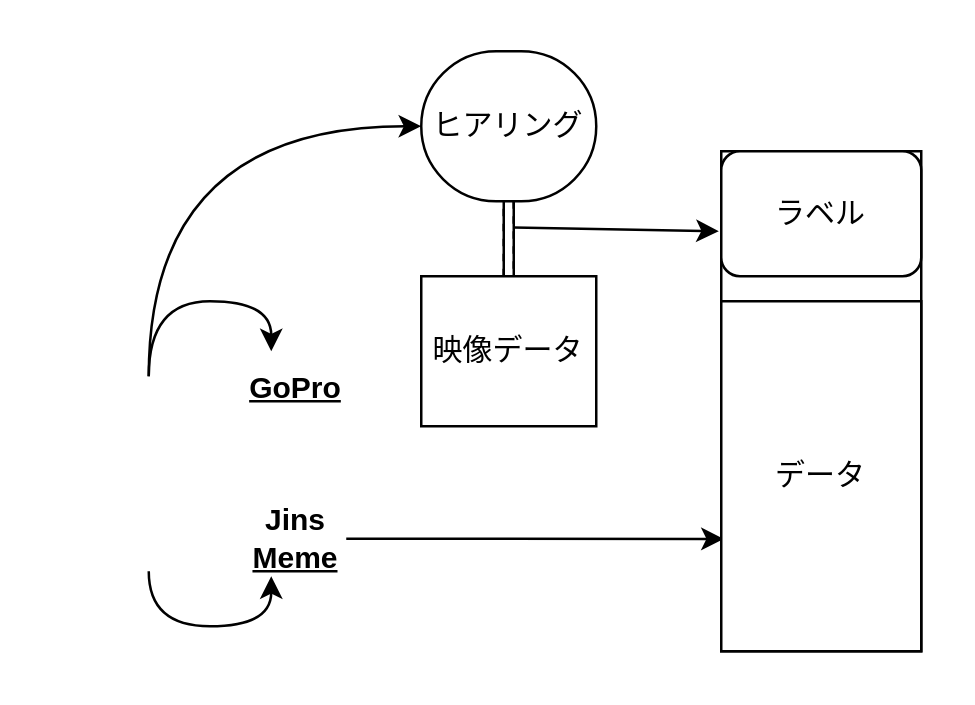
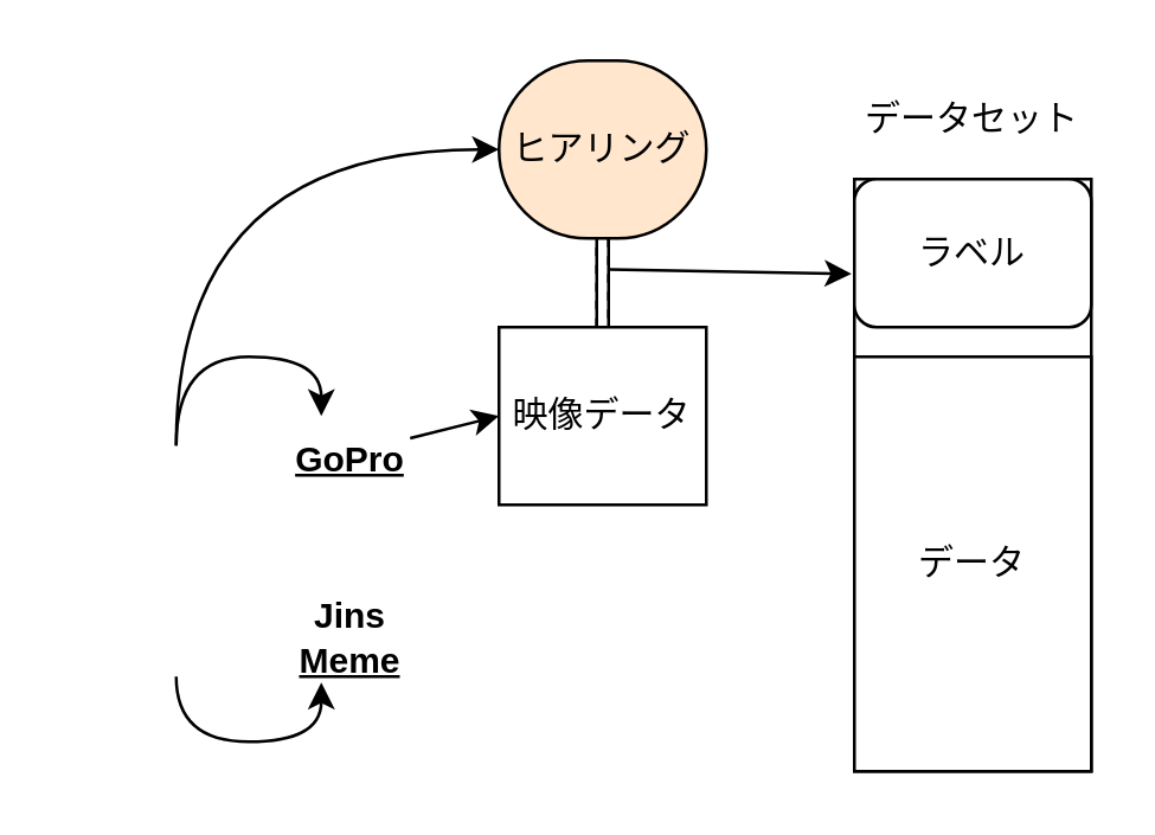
  <mxCell id="0" />
  <mxCell id="1" parent="0" />
  <mxCell id="2" value="" style="rounded=0;whiteSpace=wrap;html=1;fillColor=#FFFFFF;" parent="1" vertex="1"><mxGeometry x="288" y="60" width="80" height="200" as="geometry" /></mxCell>
  <mxCell id="3" style="edgeStyle=orthogonalEdgeStyle;rounded=0;orthogonalLoop=1;jettySize=auto;html=1;exitX=0.5;exitY=1;exitDx=0;exitDy=0;entryX=0.25;entryY=1;entryDx=0;entryDy=0;curved=1;" parent="1" source="6" target="10" edge="1"><mxGeometry relative="1" as="geometry" /></mxCell>
  <mxCell id="4" style="edgeStyle=orthogonalEdgeStyle;rounded=0;orthogonalLoop=1;jettySize=auto;html=1;exitX=0.5;exitY=0;exitDx=0;exitDy=0;entryX=0.25;entryY=0;entryDx=0;entryDy=0;curved=1;" parent="1" source="6" target="12" edge="1"><mxGeometry relative="1" as="geometry" /></mxCell>
  <mxCell id="5" style="edgeStyle=orthogonalEdgeStyle;rounded=0;orthogonalLoop=1;jettySize=auto;html=1;exitX=0.5;exitY=0;exitDx=0;exitDy=0;entryX=0;entryY=0.5;entryDx=0;entryDy=0;curved=1;" parent="1" source="6" target="14" edge="1"><mxGeometry relative="1" as="geometry" /></mxCell>
  <mxCell id="6" value="" style="shape=image;html=1;verticalAlign=top;verticalLabelPosition=bottom;labelBackgroundColor=#ffffff;imageAspect=0;aspect=fixed;image=https://cdn1.iconfinder.com/data/icons/hawcons/32/698807-icon-63-face-glasses-128.png;fillColor=#FFFFFF;" parent="1" vertex="1"><mxGeometry x="20" y="150" width="78" height="78" as="geometry" /></mxCell>
  <mxCell id="7" value="" style="edgeStyle=orthogonalEdgeStyle;shape=link;curved=1;rounded=0;orthogonalLoop=1;jettySize=auto;html=1;dashed=1;endArrow=none;endFill=0;" parent="1" source="8" target="14" edge="1"><mxGeometry relative="1" as="geometry" /></mxCell>
  <mxCell id="8" value="映像データ" style="rounded=0;whiteSpace=wrap;html=1;fillColor=#FFFFFF;" parent="1" vertex="1"><mxGeometry x="168" y="110" width="70" height="60" as="geometry" /></mxCell>
- <mxCell id="9" style="edgeStyle=none;rounded=0;orthogonalLoop=1;jettySize=auto;html=1;exitX=1;exitY=0.5;exitDx=0;exitDy=0;entryX=0.013;entryY=0.679;entryDx=0;entryDy=0;entryPerimeter=0;endArrow=classic;endFill=1;" parent="1" source="10" target="15" edge="1"><mxGeometry relative="1" as="geometry" /></mxCell>
  <mxCell id="10" value="&lt;b&gt;Jins&lt;u&gt; Meme&lt;/u&gt;&lt;/b&gt;" style="text;html=1;strokeColor=none;fillColor=none;align=center;verticalAlign=middle;whiteSpace=wrap;rounded=0;shadow=0;sketch=0;glass=0;" parent="1" vertex="1"><mxGeometry x="98" y="200" width="40" height="30" as="geometry" /></mxCell>
+ <mxCell id="11" style="rounded=0;orthogonalLoop=1;jettySize=auto;html=1;exitX=1;exitY=0.25;exitDx=0;exitDy=0;entryX=0;entryY=0.5;entryDx=0;entryDy=0;" parent="1" source="12" target="8" edge="1"><mxGeometry relative="1" as="geometry" /></mxCell>
  <mxCell id="12" value="&lt;u&gt;&lt;b&gt;GoPro&lt;/b&gt;&lt;/u&gt;" style="text;html=1;strokeColor=none;fillColor=none;align=center;verticalAlign=middle;whiteSpace=wrap;rounded=0;glass=0;" parent="1" vertex="1"><mxGeometry x="98" y="140" width="40" height="30" as="geometry" /></mxCell>
  <mxCell id="13" style="edgeStyle=orthogonalEdgeStyle;curved=1;rounded=0;orthogonalLoop=1;jettySize=auto;html=1;exitX=0.5;exitY=1;exitDx=0;exitDy=0;entryX=0.5;entryY=0;entryDx=0;entryDy=0;endArrow=none;endFill=0;shape=link;" parent="1" source="14" target="8" edge="1"><mxGeometry relative="1" as="geometry" /></mxCell>
- <mxCell id="14" value="ヒアリング" style="rounded=1;whiteSpace=wrap;html=1;fillColor=#FFFFFF;arcSize=50;" parent="1" vertex="1"><mxGeometry x="168" y="20" width="70" height="60" as="geometry" /></mxCell>
+ <mxCell id="14" value="ヒアリング" style="rounded=1;whiteSpace=wrap;html=1;fillColor=#ffe6cc;arcSize=50;" parent="1" vertex="1"><mxGeometry x="168" y="20" width="70" height="60" as="geometry" /></mxCell>
  <mxCell id="15" value="データ" style="rounded=0;whiteSpace=wrap;html=1;fillColor=#FFFFFF;" parent="1" vertex="1"><mxGeometry x="288" y="120" width="80" height="140" as="geometry" /></mxCell>
  <mxCell id="16" style="edgeStyle=none;rounded=0;orthogonalLoop=1;jettySize=auto;html=1;endArrow=classic;endFill=1;entryX=-0.012;entryY=0.64;entryDx=0;entryDy=0;entryPerimeter=0;" parent="1" target="17" edge="1"><mxGeometry relative="1" as="geometry"><mxPoint x="348" y="90" as="targetPoint" /><mxPoint x="205" y="90.5" as="sourcePoint" /></mxGeometry></mxCell>
  <mxCell id="17" value="ラベル" style="whiteSpace=wrap;html=1;fillColor=#FFFFFF;rounded=1;" parent="1" vertex="1"><mxGeometry x="288" y="60" width="80" height="50" as="geometry" /></mxCell>
+ <mxCell id="18" value="データセット" style="text;html=1;strokeColor=none;fillColor=none;align=center;verticalAlign=middle;whiteSpace=wrap;rounded=0;" parent="1" vertex="1"><mxGeometry x="288" y="30" width="80" height="20" as="geometry" /></mxCell>
